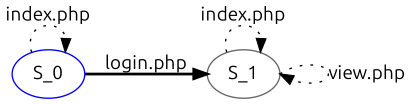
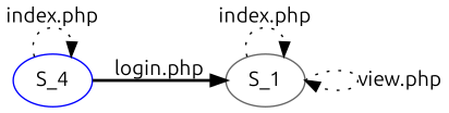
  digraph {
    rankdir=LR
    ranksep=.4
    fontname=Ubuntu
    node [fontname=Ubuntu]
    edge [style=dotted fontname=Ubuntu]
-   "S\_0" [color=blue]
+   "S\_0" [color=blue label=S_4]
    "S\_1" [color=gray40]
    "S\_0" -> "S\_0" [label="index.php"]
    "S\_0" -> "S\_1" [label="login.php" style=bold]
    "S\_1" -> "S\_1" [label="index.php"]
    "S\_1" -> "S\_1" [headport=e label="view.php" tailport=e]
  }
